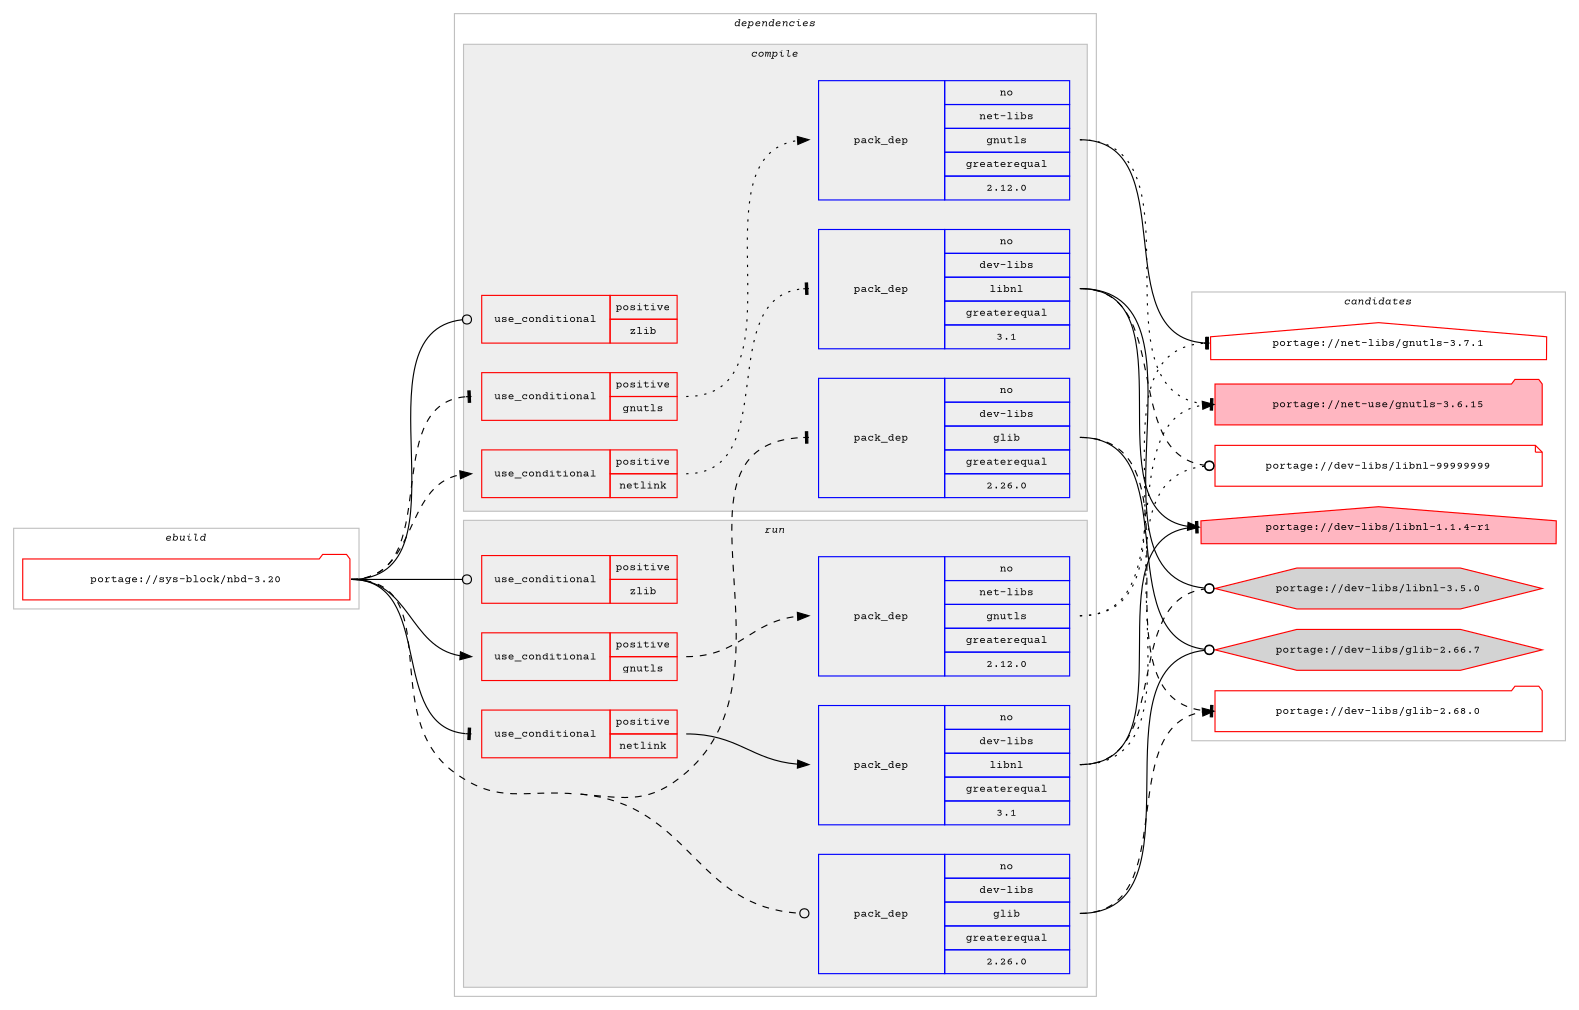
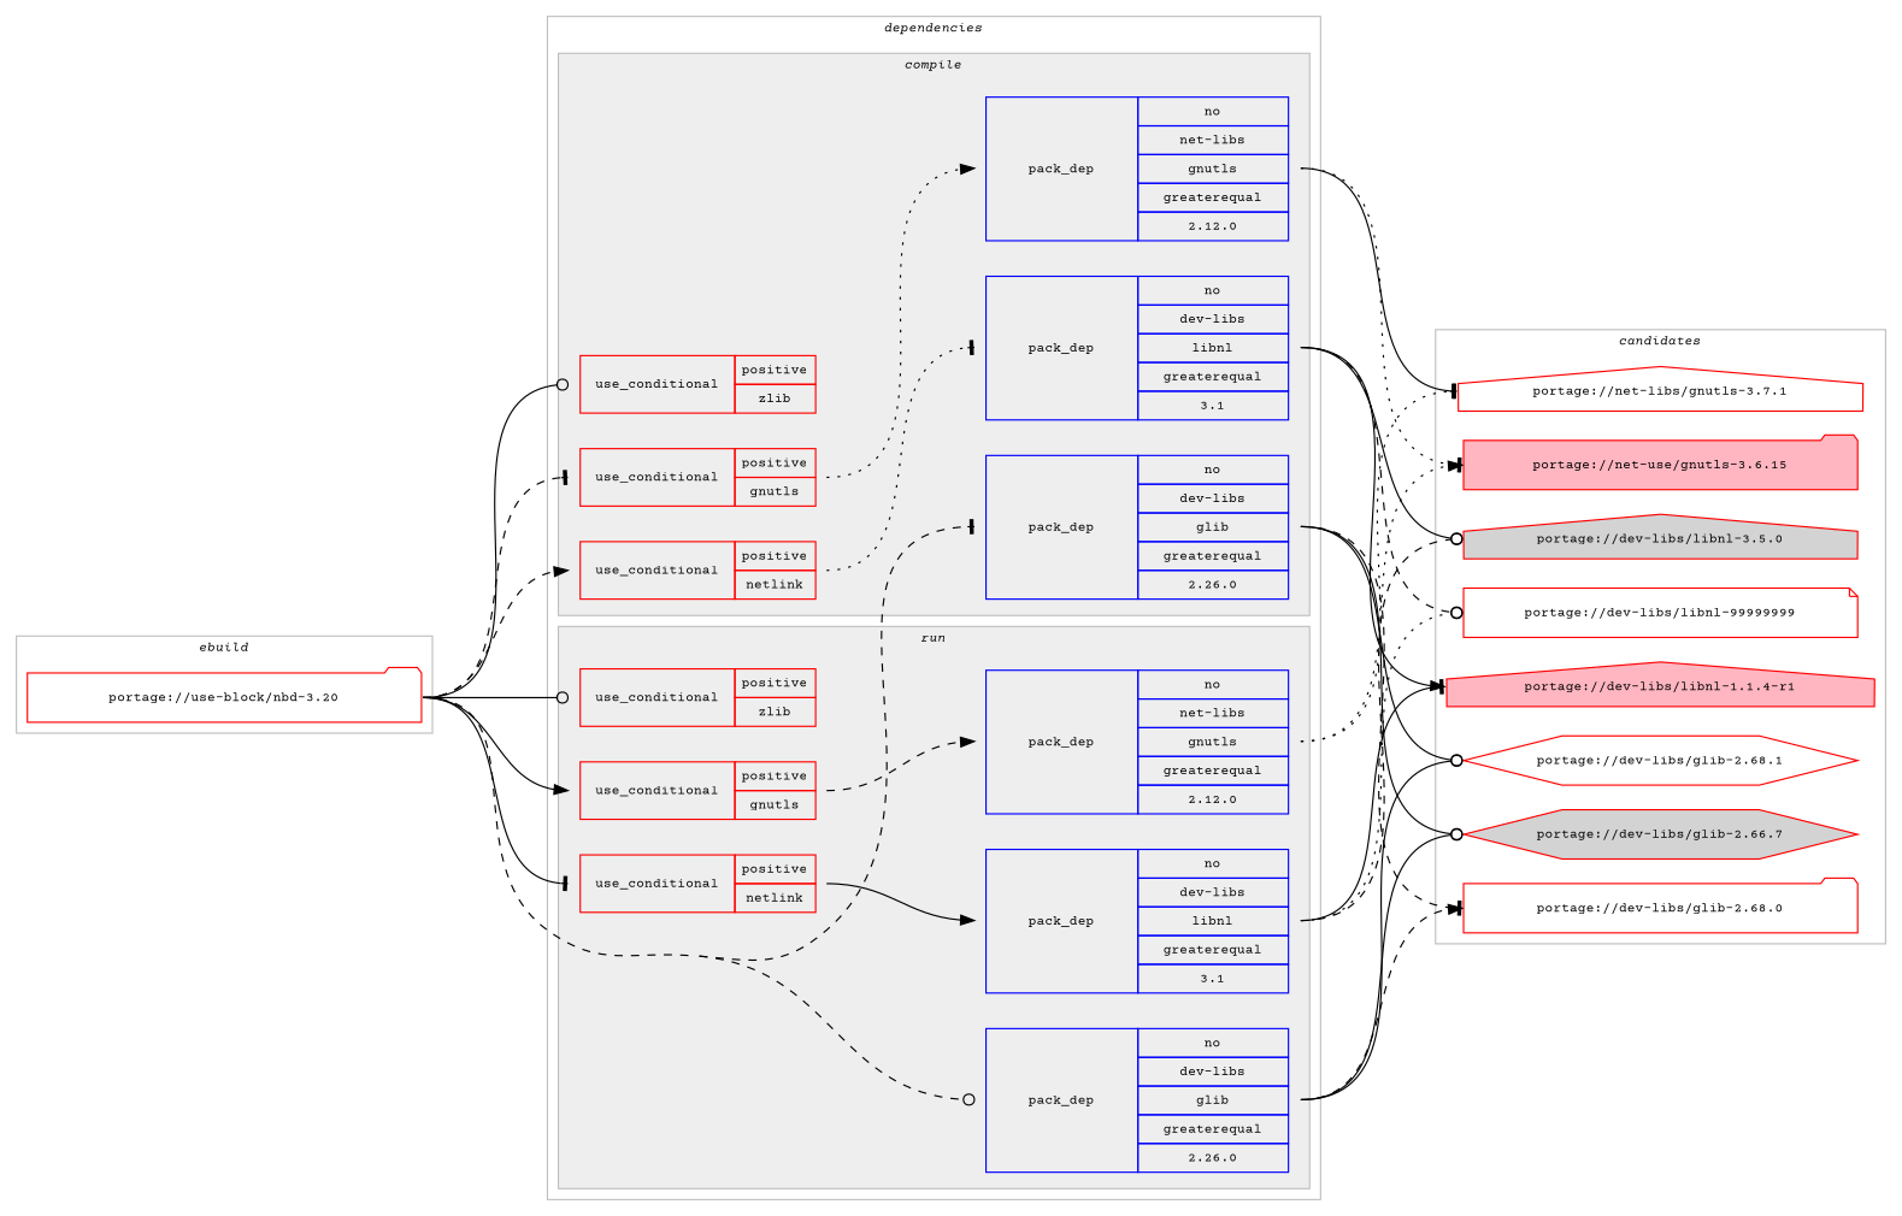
  digraph {
    compound=true
    concentrate=true
    fontname="Courier Prime"
    fontsize=10
    newrank=true
    rankdir=LR
    ranksep=1.5
    node [color=red fontname="Courier Prime" fontsize=10 shape=none]
    edge [arrowhead=odot fontname="Courier Prime" headport=w style=solid tailport=e weight=100]
-   n1 [fillcolor=white label="portage://sys-block/nbd-3.20" shape=folder style=filled width=4]
+   n1 [fillcolor=white label="portage://use-block/nbd-3.20" shape=folder style=filled width=4]
    n2 [color=blue label=<<TABLE BORDER="0" CELLBORDER="1" CELLSPACING="0" CELLPADDING="4" WIDTH="220"><TR><TD ROWSPAN="6" CELLPADDING="30">pack_dep</TD></TR><TR><TD WIDTH="110">no</TD></TR><TR><TD>net-libs</TD></TR><TR><TD>gnutls</TD></TR><TR><TD>greaterequal</TD></TR><TR><TD>2.12.0</TD></TR></TABLE>>]
    n3 [label=<<TABLE BORDER="0" CELLBORDER="1" CELLSPACING="0" CELLPADDING="4"><TR><TD ROWSPAN="3" CELLPADDING="10">use_conditional</TD></TR><TR><TD>positive</TD></TR><TR><TD>gnutls</TD></TR></TABLE>>]
    n4 [color=blue label=<<TABLE BORDER="0" CELLBORDER="1" CELLSPACING="0" CELLPADDING="4" WIDTH="220"><TR><TD ROWSPAN="6" CELLPADDING="30">pack_dep</TD></TR><TR><TD WIDTH="110">no</TD></TR><TR><TD>dev-libs</TD></TR><TR><TD>libnl</TD></TR><TR><TD>greaterequal</TD></TR><TR><TD>3.1</TD></TR></TABLE>>]
    n5 [label=<<TABLE BORDER="0" CELLBORDER="1" CELLSPACING="0" CELLPADDING="4"><TR><TD ROWSPAN="3" CELLPADDING="10">use_conditional</TD></TR><TR><TD>positive</TD></TR><TR><TD>netlink</TD></TR></TABLE>>]
    n6 [label=<<TABLE BORDER="0" CELLBORDER="1" CELLSPACING="0" CELLPADDING="4"><TR><TD ROWSPAN="3" CELLPADDING="10">use_conditional</TD></TR><TR><TD>positive</TD></TR><TR><TD>zlib</TD></TR></TABLE>>]
    n7 [color=blue label=<<TABLE BORDER="0" CELLBORDER="1" CELLSPACING="0" CELLPADDING="4" WIDTH="220"><TR><TD ROWSPAN="6" CELLPADDING="30">pack_dep</TD></TR><TR><TD WIDTH="110">no</TD></TR><TR><TD>dev-libs</TD></TR><TR><TD>glib</TD></TR><TR><TD>greaterequal</TD></TR><TR><TD>2.26.0</TD></TR></TABLE>>]
    n8 [color=blue label=<<TABLE BORDER="0" CELLBORDER="1" CELLSPACING="0" CELLPADDING="4" WIDTH="220"><TR><TD ROWSPAN="6" CELLPADDING="30">pack_dep</TD></TR><TR><TD WIDTH="110">no</TD></TR><TR><TD>net-libs</TD></TR><TR><TD>gnutls</TD></TR><TR><TD>greaterequal</TD></TR><TR><TD>2.12.0</TD></TR></TABLE>>]
    n9 [label=<<TABLE BORDER="0" CELLBORDER="1" CELLSPACING="0" CELLPADDING="4"><TR><TD ROWSPAN="3" CELLPADDING="10">use_conditional</TD></TR><TR><TD>positive</TD></TR><TR><TD>gnutls</TD></TR></TABLE>>]
    n10 [color=blue label=<<TABLE BORDER="0" CELLBORDER="1" CELLSPACING="0" CELLPADDING="4" WIDTH="220"><TR><TD ROWSPAN="6" CELLPADDING="30">pack_dep</TD></TR><TR><TD WIDTH="110">no</TD></TR><TR><TD>dev-libs</TD></TR><TR><TD>glib</TD></TR><TR><TD>greaterequal</TD></TR><TR><TD>2.26.0</TD></TR></TABLE>>]
    n11 [color=blue label=<<TABLE BORDER="0" CELLBORDER="1" CELLSPACING="0" CELLPADDING="4" WIDTH="220"><TR><TD ROWSPAN="6" CELLPADDING="30">pack_dep</TD></TR><TR><TD WIDTH="110">no</TD></TR><TR><TD>dev-libs</TD></TR><TR><TD>libnl</TD></TR><TR><TD>greaterequal</TD></TR><TR><TD>3.1</TD></TR></TABLE>>]
    n12 [label=<<TABLE BORDER="0" CELLBORDER="1" CELLSPACING="0" CELLPADDING="4"><TR><TD ROWSPAN="3" CELLPADDING="10">use_conditional</TD></TR><TR><TD>positive</TD></TR><TR><TD>netlink</TD></TR></TABLE>>]
    n13 [label=<<TABLE BORDER="0" CELLBORDER="1" CELLSPACING="0" CELLPADDING="4"><TR><TD ROWSPAN="3" CELLPADDING="10">use_conditional</TD></TR><TR><TD>positive</TD></TR><TR><TD>zlib</TD></TR></TABLE>>]
    n14 [fillcolor=lightpink label="portage://net-use/gnutls-3.6.15" shape=folder style=filled width=4]
    n15 [fillcolor=white label="portage://net-libs/gnutls-3.7.1" shape=house style=filled width=4]
    n16 [fillcolor=lightpink label="portage://dev-libs/libnl-1.1.4-r1" shape=house style=filled width=4]
-   n17 [fillcolor=lightgrey label="portage://dev-libs/libnl-3.5.0" shape=hexagon style=filled width=4]
+   n17 [fillcolor=lightgrey label="portage://dev-libs/libnl-3.5.0" shape=house style=filled width=4]
    n18 [fillcolor=white label="portage://dev-libs/libnl-99999999" shape=note style=filled width=4]
    n19 [fillcolor=lightgrey label="portage://dev-libs/glib-2.66.7" shape=hexagon style=filled width=4]
    n20 [fillcolor=white label="portage://dev-libs/glib-2.68.0" shape=folder style=filled width=4]
+   n21 [fillcolor=white label="portage://dev-libs/glib-2.68.1" shape=hexagon style=filled width=4]
    subgraph cluster_1 {
      color=gray
      label=<<i>ebuild</i>>
      rank=same
      n1
    }
    subgraph cluster_2 {
      color=gray
      label=<<i>dependencies</i>>
      subgraph cluster_3 {
        color=gray
        fillcolor="#eeeeee"
        label=<<i>compile</i>>
        style=filled
        subgraph sub_4 {
          color=gray
          fillcolor="#eeeeee"
          label=<<i>compile</i>>
          style=filled
          n3
          subgraph sub_5 {
            color=gray
            fillcolor="#eeeeee"
            label=<<i>compile</i>>
            style=filled
            n2
          }
        }
        subgraph sub_6 {
          color=gray
          fillcolor="#eeeeee"
          label=<<i>compile</i>>
          style=filled
          n5
          subgraph sub_7 {
            color=gray
            fillcolor="#eeeeee"
            label=<<i>compile</i>>
            style=filled
            n4
          }
        }
        subgraph sub_8 {
          color=gray
          fillcolor="#eeeeee"
          label=<<i>compile</i>>
          style=filled
          n6
        }
        subgraph sub_9 {
          color=gray
          fillcolor="#eeeeee"
          label=<<i>compile</i>>
          style=filled
          n7
        }
      }
      subgraph cluster_10 {
        color=gray
        fillcolor="#eeeeee"
        label=<<i>compile and run</i>>
        style=filled
      }
      subgraph cluster_11 {
        color=gray
        fillcolor="#eeeeee"
        label=<<i>run</i>>
        style=filled
        subgraph sub_12 {
          color=gray
          fillcolor="#eeeeee"
          label=<<i>run</i>>
          style=filled
          n9
          subgraph sub_13 {
            color=gray
            fillcolor="#eeeeee"
            label=<<i>run</i>>
            style=filled
            n8
          }
        }
        subgraph sub_14 {
          color=gray
          fillcolor="#eeeeee"
          label=<<i>run</i>>
          style=filled
          n10
        }
        subgraph sub_15 {
          color=gray
          fillcolor="#eeeeee"
          label=<<i>run</i>>
          style=filled
          n12
          subgraph sub_16 {
            color=gray
            fillcolor="#eeeeee"
            label=<<i>run</i>>
            style=filled
            n11
          }
        }
        subgraph sub_17 {
          color=gray
          fillcolor="#eeeeee"
          label=<<i>run</i>>
          style=filled
          n13
        }
      }
    }
    subgraph cluster_18 {
      color=gray
      label=<<i>candidates</i>>
      rank=same
      subgraph sub_19 {
        color=black
        label=<<i>candidates</i>>
        nodesep=1
        rank=same
        n14
        n15
      }
      subgraph sub_20 {
        color=black
        label=<<i>candidates</i>>
        nodesep=1
        rank=same
        n16
        n17
        n18
      }
      subgraph sub_21 {
        color=black
        label=<<i>candidates</i>>
        nodesep=1
        rank=same
        n19
        n20
+       n21
      }
      subgraph sub_22 {
        color=black
        label=<<i>candidates</i>>
        nodesep=1
        rank=same
        n14
        n15
      }
      subgraph sub_23 {
        color=black
        label=<<i>candidates</i>>
        nodesep=1
        rank=same
        n16
        n17
        n18
      }
      subgraph sub_24 {
        color=black
        label=<<i>candidates</i>>
        nodesep=1
        rank=same
        n19
        n20
+       n21
      }
    }
    n1 -> n3 [arrowhead=tee style=dashed weight=20]
    n1 -> n5 [arrowhead=normal style=dashed weight=20]
    n1 -> n6 [weight=20]
    n1 -> n7 [arrowhead=tee style=dashed weight=20]
    n1 -> n9 [arrowhead=normal weight=20]
    n1 -> n10 [style=dashed weight=20]
    n1 -> n12 [arrowhead=tee weight=20]
    n1 -> n13 [weight=20]
    n2 -> n14 [arrowhead=tee style=dotted]
    n2 -> n15 [arrowhead=tee]
    n3 -> n2 [arrowhead=normal style=dotted weight=20]
    n4 -> n16 [arrowhead=normal]
    n4 -> n17
    n4 -> n18 [style=dashed]
    n5 -> n4 [arrowhead=tee style=dotted weight=20]
    n7 -> n19
    n7 -> n20 [arrowhead=tee style=dashed]
+   n7 -> n21
    n8 -> n14 [arrowhead=normal style=dotted]
    n8 -> n15 [arrowhead=tee style=dotted]
    n9 -> n8 [arrowhead=normal style=dashed weight=20]
    n10 -> n19
    n10 -> n20 [arrowhead=normal style=dashed]
+   n10 -> n21
    n11 -> n16 [arrowhead=tee]
    n11 -> n17 [style=dashed]
    n11 -> n18 [style=dotted]
    n12 -> n11 [arrowhead=normal weight=20]
  }
